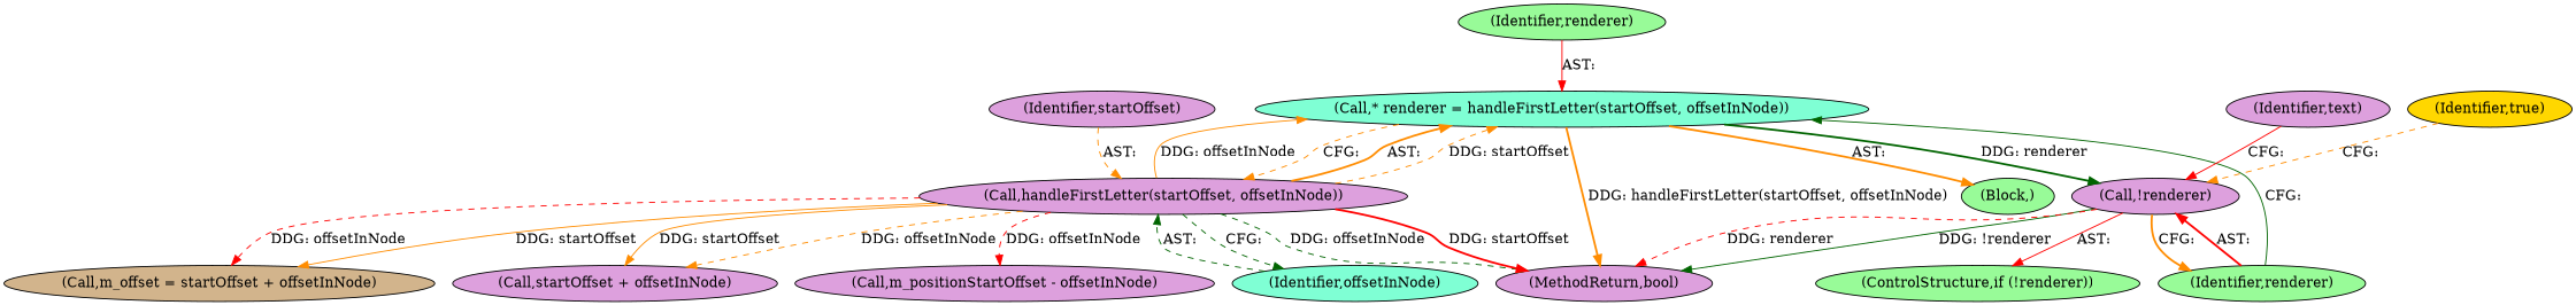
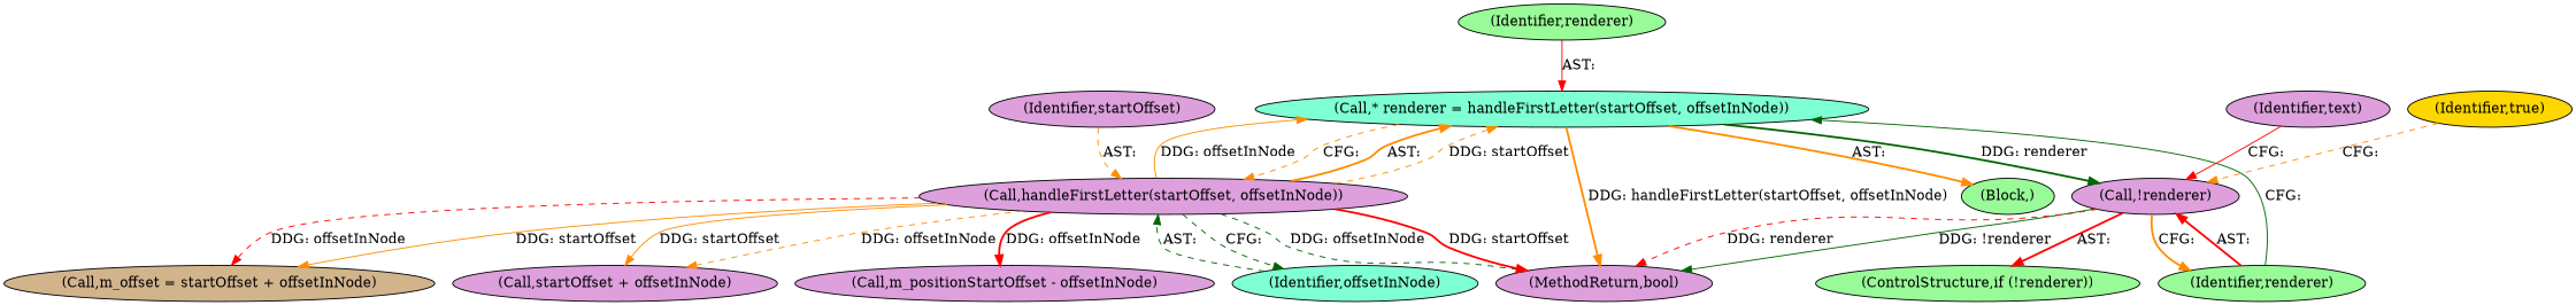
  digraph {
    node [fillcolor=plum style=filled]
    edge [color=darkorange style=dashed]
    n1 [fillcolor=aquamarine label="(Call,* renderer = handleFirstLetter(startOffset, offsetInNode))"]
    n2 [label="(Call,handleFirstLetter(startOffset, offsetInNode))"]
    n3 [label="(Call,!renderer)"]
    n4 [fillcolor=palegreen label="(Block,)"]
    n5 [label="(MethodReturn,bool)"]
    n6 [label="(Call,m_positionStartOffset - offsetInNode)"]
    n7 [fillcolor=aquamarine label="(Identifier,offsetInNode)"]
    n8 [label="(Call,startOffset + offsetInNode)"]
    n9 [fillcolor=tan label="(Call,m_offset = startOffset + offsetInNode)"]
    n10 [fillcolor=palegreen label="(ControlStructure,if (!renderer))"]
    n11 [fillcolor=palegreen label="(Identifier,renderer)"]
    n12 [label="(Identifier,text)"]
    n13 [fillcolor=palegreen label="(Identifier,renderer)"]
    n14 [fillcolor=gold label="(Identifier,true)"]
    n15 [label="(Identifier,startOffset)"]
    n1 -> n2 [label="CFG: "]
    n1 -> n3 [color=darkgreen label="DDG: renderer" style=bold]
    n1 -> n4 [label="AST: " style=bold]
    n1 -> n5 [label="DDG: handleFirstLetter(startOffset, offsetInNode)" style=bold]
    n2 -> n1 [label="AST: " style=bold]
    n2 -> n1 [label="DDG: startOffset"]
    n2 -> n1 [label="DDG: offsetInNode" style=solid]
    n2 -> n5 [color=darkgreen label="DDG: offsetInNode"]
    n2 -> n5 [color=red label="DDG: startOffset" style=bold]
-   n2 -> n6 [color=red label="DDG: offsetInNode"]
+   n2 -> n6 [color=red label="DDG: offsetInNode" style=bold]
    n2 -> n7 [color=darkgreen label="CFG: "]
    n2 -> n8 [label="DDG: startOffset" style=solid]
    n2 -> n8 [label="DDG: offsetInNode"]
    n2 -> n9 [label="DDG: startOffset" style=solid]
    n2 -> n9 [color=red label="DDG: offsetInNode"]
    n3 -> n5 [color=darkgreen label="DDG: !renderer" style=solid]
    n3 -> n5 [color=red label="DDG: renderer"]
-   n3 -> n10 [color=red label="AST: " style=solid]
+   n3 -> n10 [color=red label="AST: " style=bold]
    n3 -> n11 [label="CFG: " style=bold]
    n7 -> n2 [color=darkgreen label="AST: "]
    n11 -> n1 [color=darkgreen label="CFG: " style=solid]
    n11 -> n3 [color=red label="AST: " style=bold]
    n12 -> n3 [color=red label="CFG: " style=solid]
    n13 -> n1 [color=red label="AST: " style=solid]
    n14 -> n3 [label="CFG: "]
    n15 -> n2 [label="AST: "]
  }
